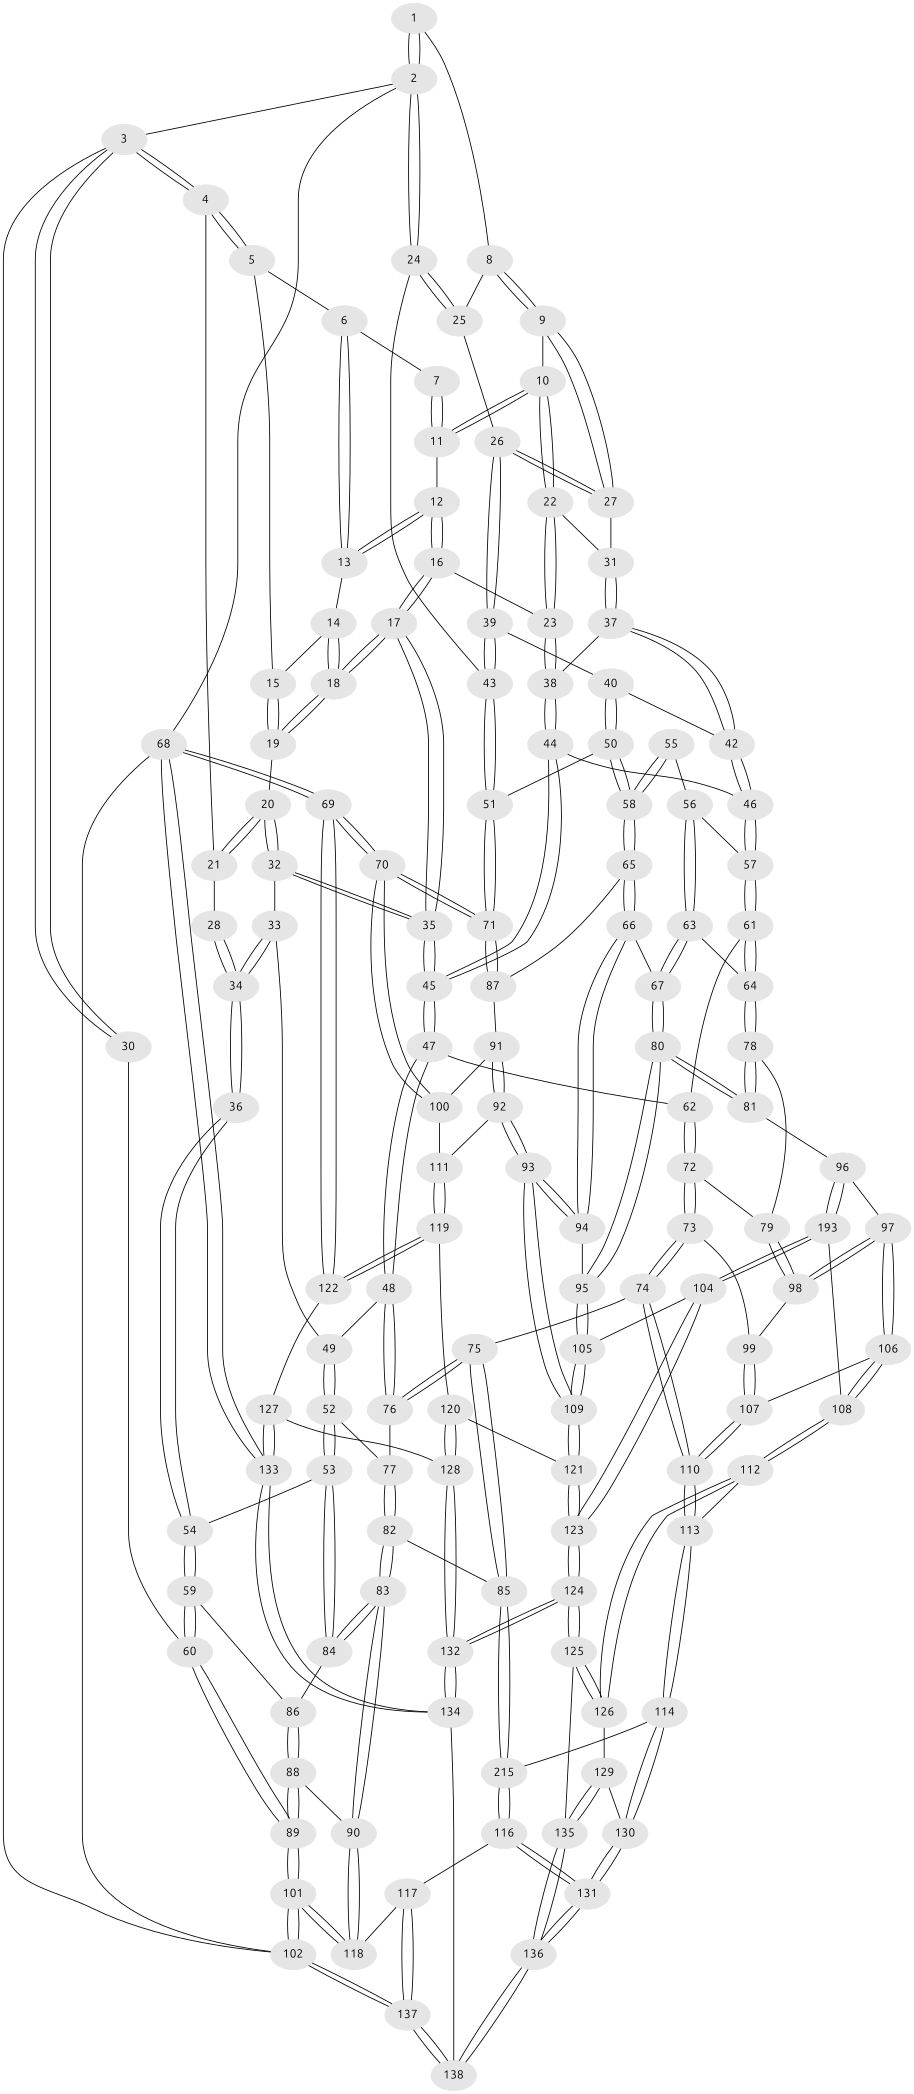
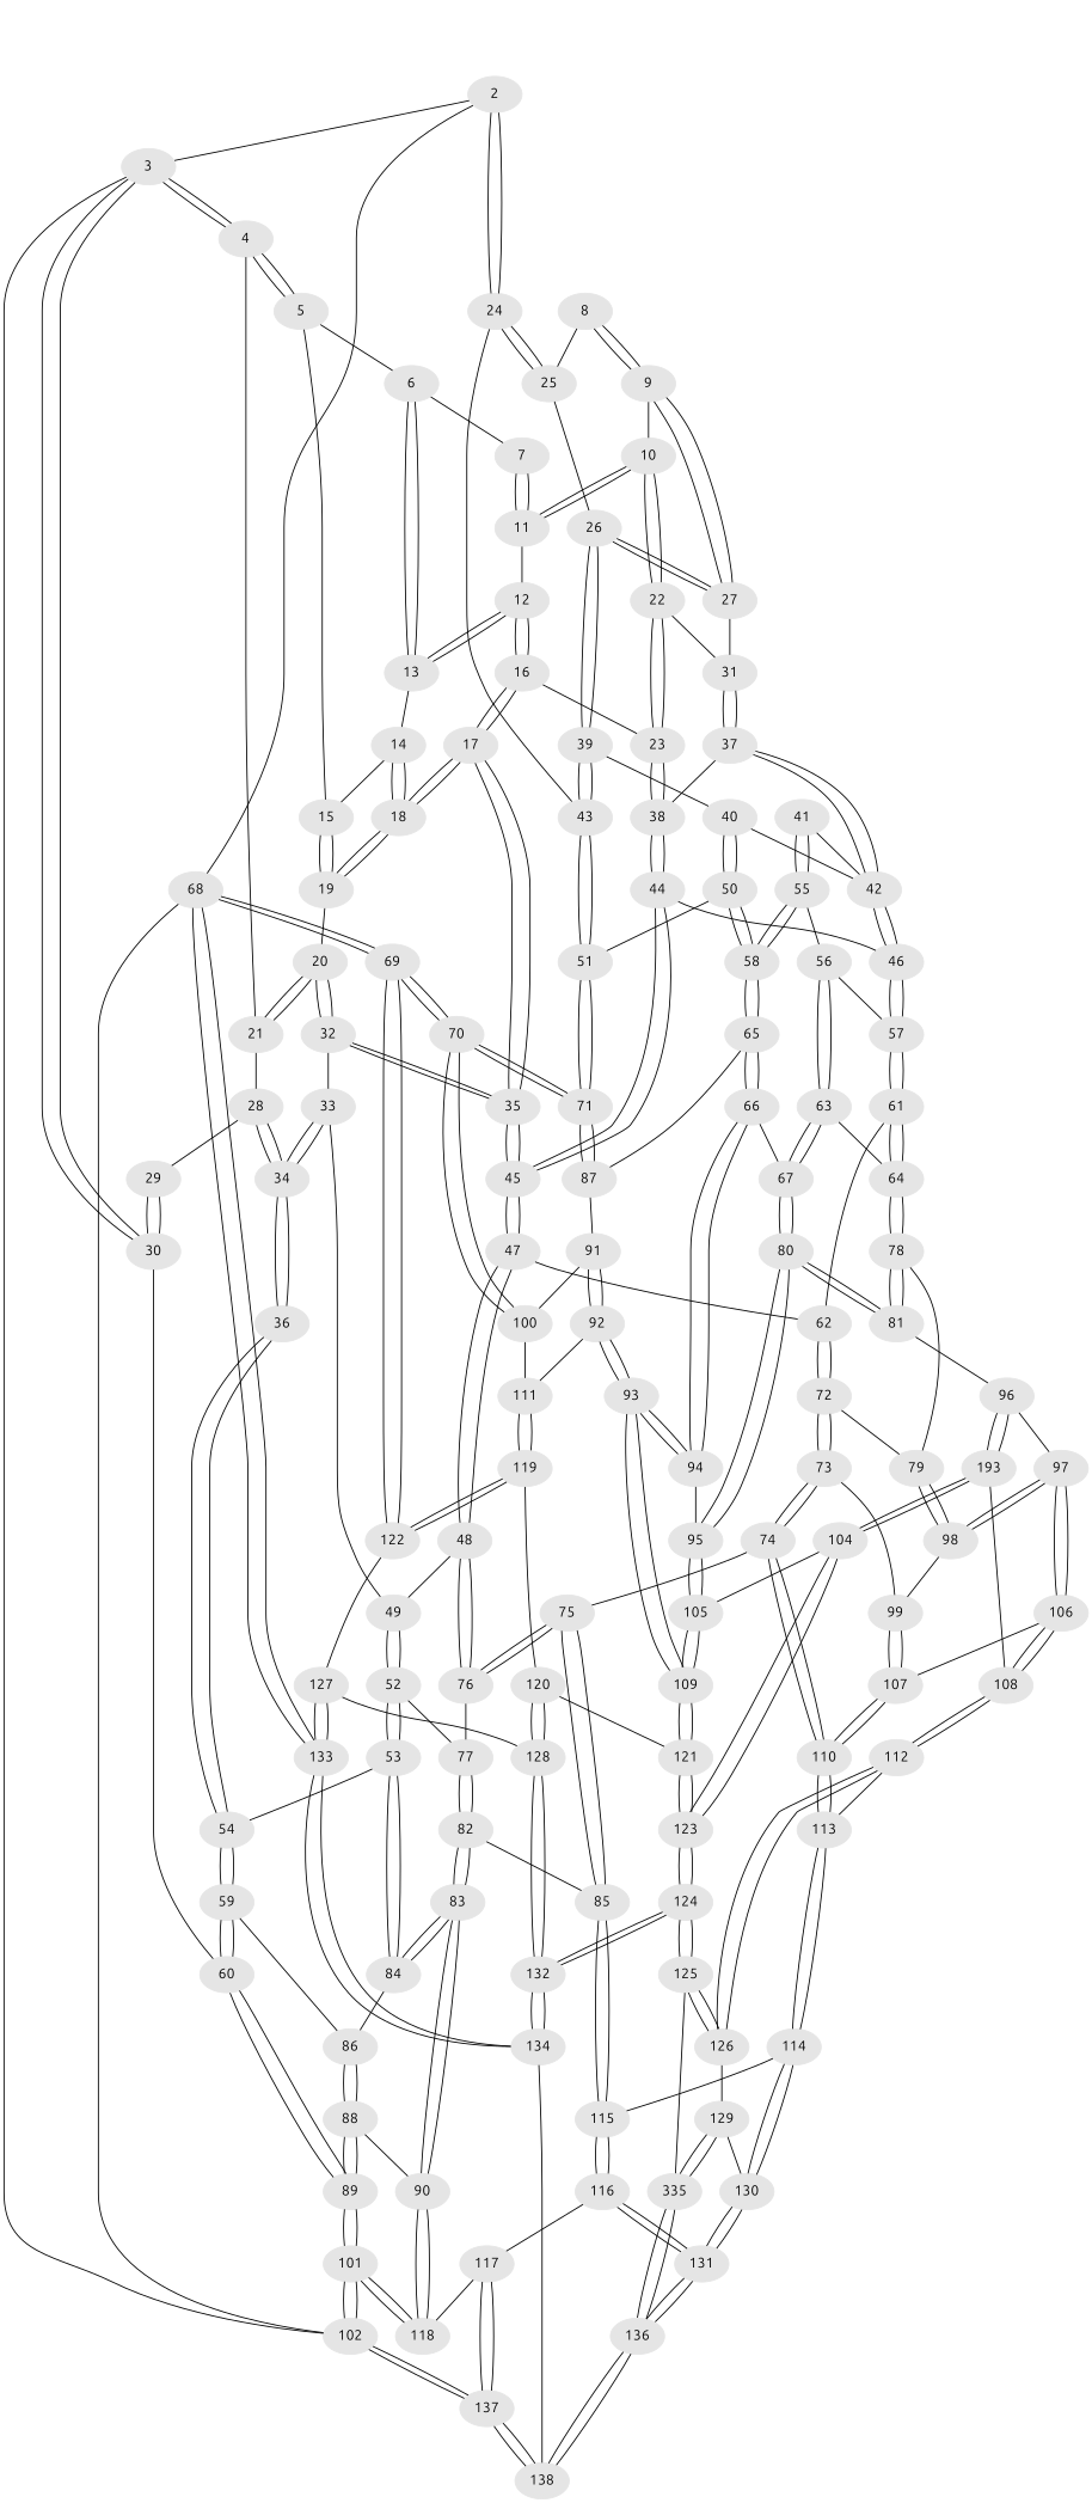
  graph {
    fontname=Ubuntu
    node [color=gray90 fontname=Ubuntu style=filled]
    edge [fontname=Ubuntu]
-   1
    2
    8
    3
    24
    68
    9
    25
    4
    30
    102
    43
    69
    133
    5
    21
    60
    137
    6
    15
    28
    7
    13
    19
    11
    14
    12
    10
    27
    26
    22
    31
    23
    16
    17
    18
    20
    35
    38
    45
    32
    33
+   29
    34
    37
    44
    51
    39
    40
    36
    54
    89
    42
    49
    52
    47
    59
    46
    50
+   41
    55
    58
    56
    57
    71
    48
    62
    61
    76
    72
    77
    53
    65
    87
    84
    82
    86
    63
    64
    67
    66
    88
    101
    78
    73
    79
    80
    81
    94
    91
    95
    70
    122
    134
    100
    127
    111
    74
    99
    98
    75
    110
    107
    85
    113
-   115 [label=215]
+   115
    83
    96
    105
    97
    n111 [label=193]
    90
    118
    116
    92
    93
    109
    119
    121
    106
    104
    108
    138
    123
    112
    124
    126
    114
    120
    129
    130
    131
    117
    136
    128
    132
    125
-   135
-   1 -- 2
-   1 -- 2
-   1 -- 8
+   135 [label=335]
    2 -- 3
    2 -- 24
    2 -- 24
    2 -- 68
    8 -- 9
    8 -- 9
    8 -- 25
    3 -- 4
    3 -- 4
    3 -- 30
    3 -- 30
    3 -- 102
    24 -- 25
    24 -- 25
    24 -- 43
    68 -- 102
    68 -- 69
    68 -- 69
    68 -- 133
    68 -- 133
    9 -- 10
    9 -- 27
    9 -- 27
    25 -- 26
    4 -- 5
    4 -- 5
    4 -- 21
    30 -- 60
    102 -- 137
    102 -- 137
    43 -- 51
    43 -- 51
    69 -- 70
    69 -- 70
    69 -- 122
    69 -- 122
    133 -- 134
    133 -- 134
    5 -- 6
    5 -- 15
    21 -- 28
    60 -- 89
    60 -- 89
    137 -- 138
    137 -- 138
    6 -- 7
    6 -- 13
    6 -- 13
    15 -- 19
    15 -- 19
+   28 -- 29
    28 -- 34
    28 -- 34
    7 -- 11
    7 -- 11
    13 -- 14
    19 -- 20
    11 -- 12
    14 -- 15
    14 -- 18
    14 -- 18
    12 -- 13
    12 -- 13
    12 -- 16
    12 -- 16
    10 -- 11
    10 -- 11
    10 -- 22
    10 -- 22
    27 -- 31
    26 -- 27
    26 -- 27
    26 -- 39
    26 -- 39
    22 -- 31
    22 -- 23
    22 -- 23
    31 -- 37
    31 -- 37
    23 -- 38
    23 -- 38
    16 -- 23
    16 -- 17
    16 -- 17
    17 -- 18
    17 -- 18
    17 -- 35
    17 -- 35
    18 -- 19
    18 -- 19
    20 -- 21
    20 -- 21
    20 -- 32
    20 -- 32
    35 -- 45
    35 -- 45
    38 -- 44
    38 -- 44
    45 -- 47
    45 -- 47
    32 -- 35
    32 -- 35
    32 -- 33
    33 -- 34
    33 -- 34
    33 -- 49
+   29 -- 30
+   29 -- 30
    34 -- 36
    34 -- 36
    37 -- 38
    37 -- 42
    37 -- 42
    44 -- 45
    44 -- 45
    44 -- 46
    51 -- 71
    51 -- 71
    39 -- 43
    39 -- 43
    39 -- 40
    40 -- 42
    40 -- 50
    40 -- 50
    36 -- 54
    36 -- 54
    54 -- 59
    54 -- 59
    89 -- 101
    89 -- 101
    42 -- 46
    42 -- 46
    49 -- 52
    49 -- 52
    52 -- 77
    52 -- 53
    52 -- 53
    47 -- 48
    47 -- 48
    47 -- 62
    59 -- 60
    59 -- 60
    59 -- 86
    46 -- 57
    46 -- 57
    50 -- 51
    50 -- 58
    50 -- 58
+   41 -- 42
+   41 -- 55
+   41 -- 55
    55 -- 58
    55 -- 58
    55 -- 56
    58 -- 65
    58 -- 65
    56 -- 57
    56 -- 63
    56 -- 63
    57 -- 61
    57 -- 61
    71 -- 87
    71 -- 87
    48 -- 49
    48 -- 76
    48 -- 76
    62 -- 72
    62 -- 72
    61 -- 62
    61 -- 64
    61 -- 64
    76 -- 77
    72 -- 73
    72 -- 73
    72 -- 79
    77 -- 82
    77 -- 82
    53 -- 54
    53 -- 84
    53 -- 84
    65 -- 87
    65 -- 66
    65 -- 66
    87 -- 91
    84 -- 86
    82 -- 85
    82 -- 83
    82 -- 83
    86 -- 88
    86 -- 88
    63 -- 64
    63 -- 67
    63 -- 67
    64 -- 78
    64 -- 78
    67 -- 80
    67 -- 80
    66 -- 67
    66 -- 94
    66 -- 94
    88 -- 89
    88 -- 89
    88 -- 90
    101 -- 102
    101 -- 102
    101 -- 118
    101 -- 118
    78 -- 79
    78 -- 81
    78 -- 81
    73 -- 74
    73 -- 74
    73 -- 99
    79 -- 98
    79 -- 98
    80 -- 81
    80 -- 81
    80 -- 95
    80 -- 95
    81 -- 96
    94 -- 95
    91 -- 100
    91 -- 92
    91 -- 92
    95 -- 105
    95 -- 105
    70 -- 71
    70 -- 71
    70 -- 100
    70 -- 100
    122 -- 127
    134 -- 138
    100 -- 111
    127 -- 133
    127 -- 133
    127 -- 128
    111 -- 119
    111 -- 119
    74 -- 75
    74 -- 110
    74 -- 110
    99 -- 107
    99 -- 107
    98 -- 99
    75 -- 76
    75 -- 76
    75 -- 85
    75 -- 85
    110 -- 113
    110 -- 113
    107 -- 110
    107 -- 110
    85 -- 115
    85 -- 115
    113 -- 114
    113 -- 114
    115 -- 116
    115 -- 116
    83 -- 84
    83 -- 84
    83 -- 90
    83 -- 90
    96 -- 97
    96 -- n111
    96 -- n111
    105 -- 109
    105 -- 109
    97 -- 98
    97 -- 98
    97 -- 106
    97 -- 106
    n111 -- 104
    n111 -- 104
    n111 -- 108
    90 -- 118
    90 -- 118
    116 -- 131
    116 -- 131
    116 -- 117
    92 -- 111
    92 -- 93
    92 -- 93
    93 -- 94
    93 -- 94
    93 -- 109
    93 -- 109
    109 -- 121
    109 -- 121
    119 -- 122
    119 -- 122
    119 -- 120
    121 -- 123
    121 -- 123
    106 -- 107
    106 -- 108
    106 -- 108
    104 -- 105
    104 -- 123
    104 -- 123
    108 -- 112
    108 -- 112
    123 -- 124
    123 -- 124
    112 -- 113
    112 -- 126
    112 -- 126
    124 -- 132
    124 -- 132
    124 -- 125
    124 -- 125
    126 -- 129
    114 -- 115
    114 -- 130
    114 -- 130
    120 -- 121
    120 -- 128
    120 -- 128
    129 -- 130
    129 -- 135
    129 -- 135
    130 -- 131
    130 -- 131
    131 -- 136
    131 -- 136
    117 -- 137
    117 -- 137
    117 -- 118
    136 -- 138
    136 -- 138
    128 -- 132
    128 -- 132
    132 -- 134
    132 -- 134
    125 -- 126
    125 -- 126
    125 -- 135
    135 -- 136
    135 -- 136
  }
